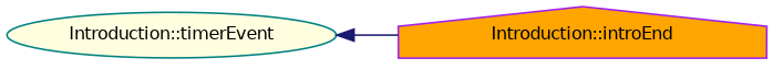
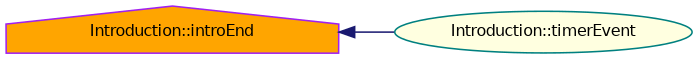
  digraph {
    rankdir=LR
    node [fontname=Helvetica fontsize=10 style=filled]
    n1 [color=purple fillcolor=orange fontcolor=black height=0.2 label="Introduction::introEnd" shape=house width=0.4]
    n2 [color=teal fillcolor=lightyellow height=0.2 label="Introduction::timerEvent" shape=ellipse width=0.4]
-   n2 -> n1 [color=midnightblue dir=back fontname=Helvetica fontsize=10 labelfontname=Helvetica labelfontsize=10 style=solid]
+   n1 -> n2 [color=midnightblue dir=back fontname=Helvetica fontsize=10 labelfontname=Helvetica labelfontsize=10 style=solid]
  }
